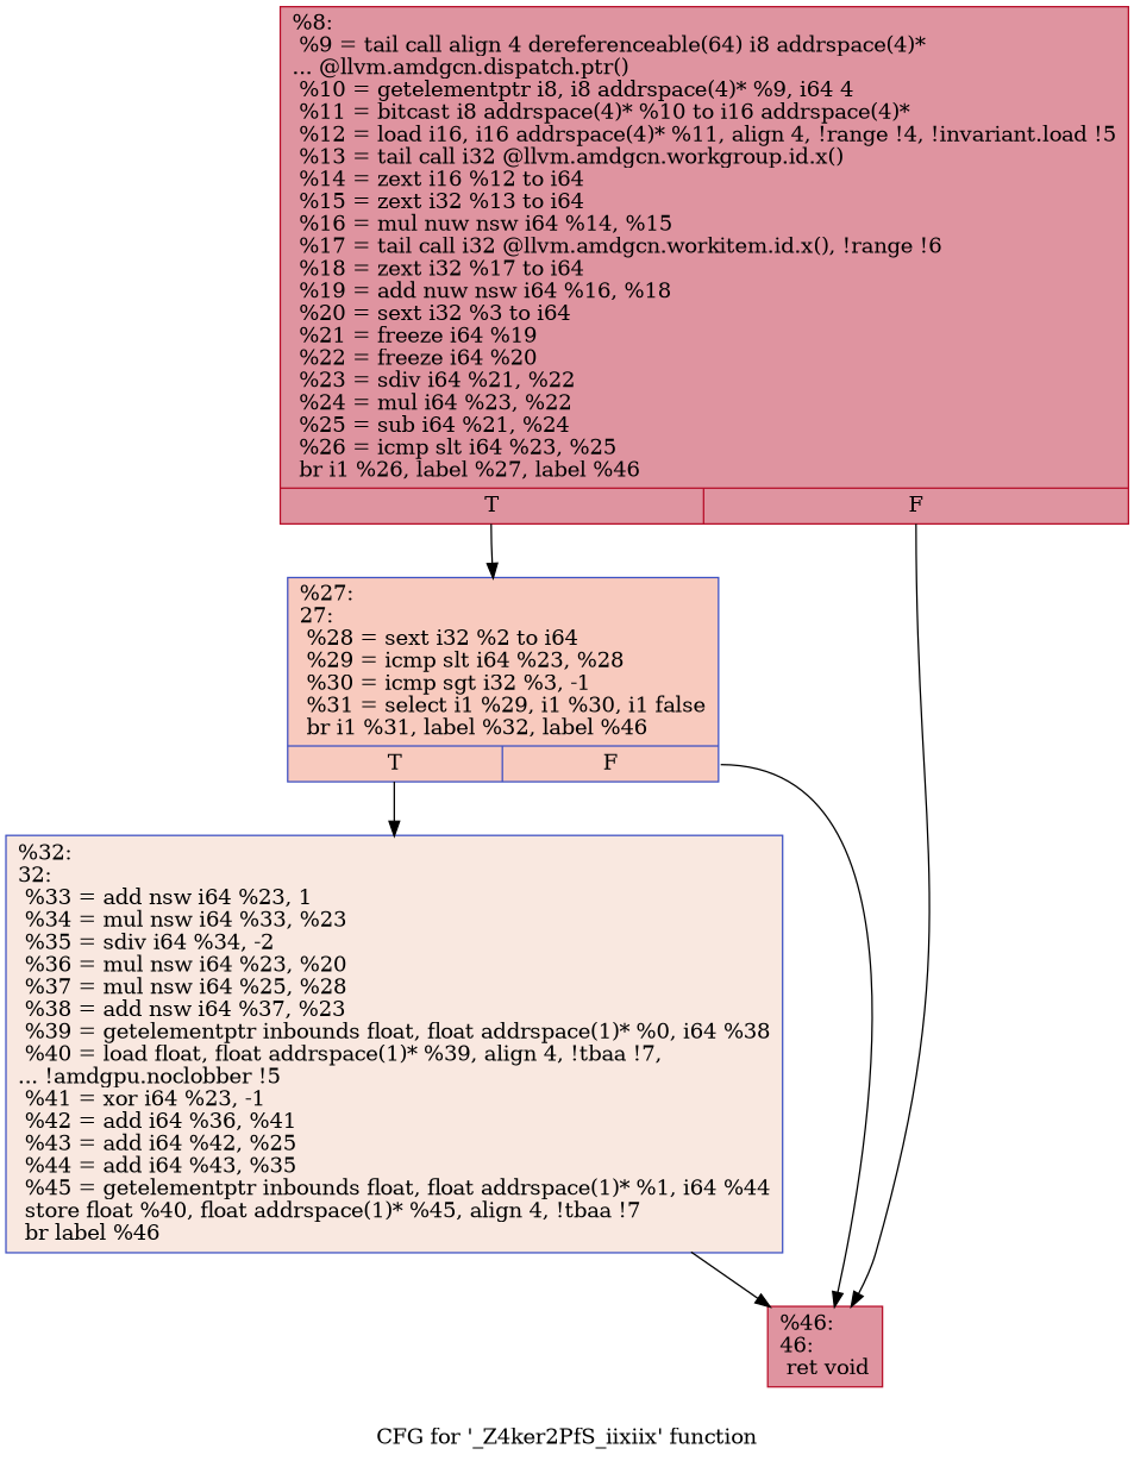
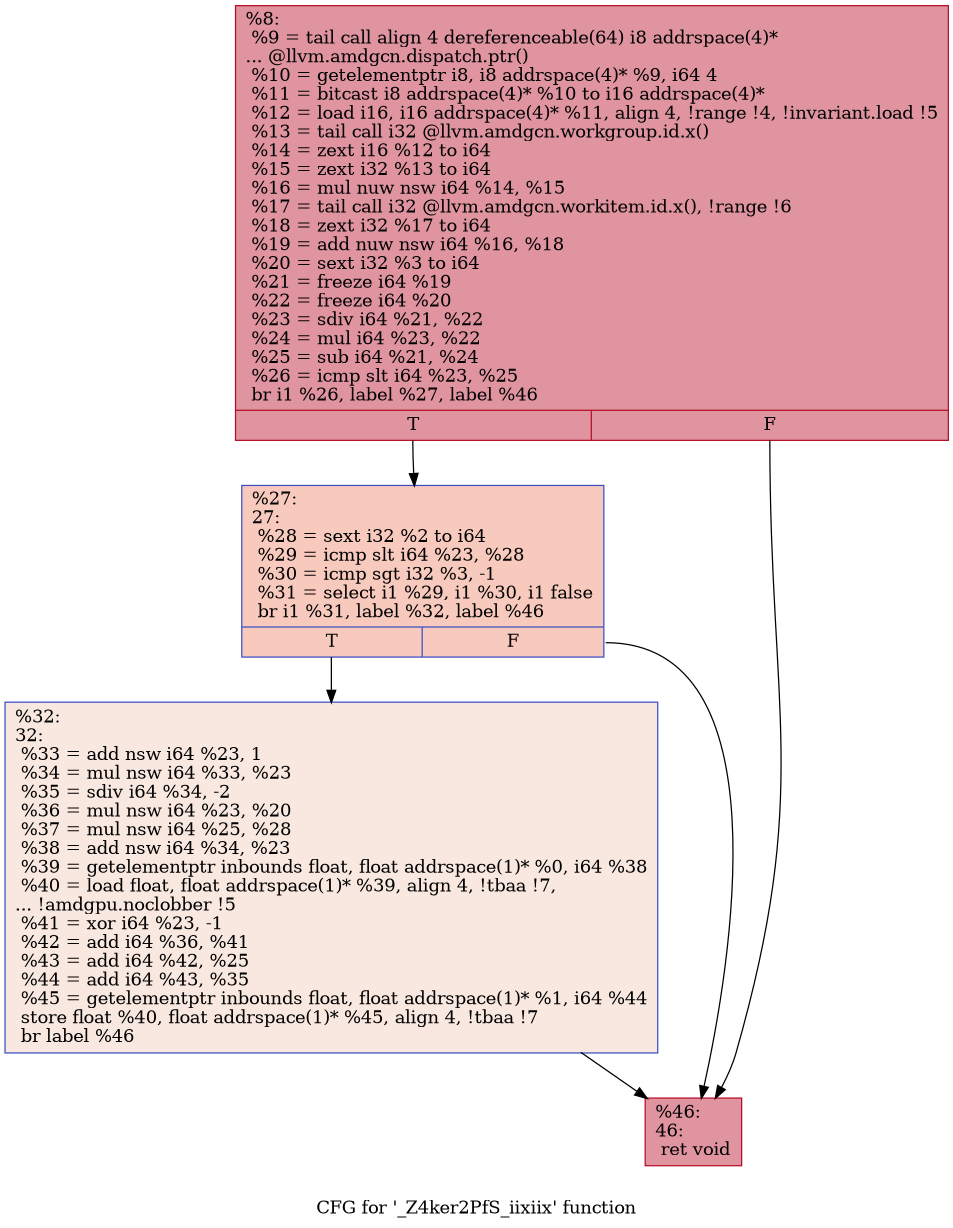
  digraph {
    label="CFG for '_Z4ker2PfS_iixiix' function"
    node [color="#b70d28ff" fillcolor="#b70d2870" shape=record style=filled]
    edge [tailport=s0]
    n1 [label="{%8:\l  %9 = tail call align 4 dereferenceable(64) i8 addrspace(4)*\l... @llvm.amdgcn.dispatch.ptr()\l  %10 = getelementptr i8, i8 addrspace(4)* %9, i64 4\l  %11 = bitcast i8 addrspace(4)* %10 to i16 addrspace(4)*\l  %12 = load i16, i16 addrspace(4)* %11, align 4, !range !4, !invariant.load !5\l  %13 = tail call i32 @llvm.amdgcn.workgroup.id.x()\l  %14 = zext i16 %12 to i64\l  %15 = zext i32 %13 to i64\l  %16 = mul nuw nsw i64 %14, %15\l  %17 = tail call i32 @llvm.amdgcn.workitem.id.x(), !range !6\l  %18 = zext i32 %17 to i64\l  %19 = add nuw nsw i64 %16, %18\l  %20 = sext i32 %3 to i64\l  %21 = freeze i64 %19\l  %22 = freeze i64 %20\l  %23 = sdiv i64 %21, %22\l  %24 = mul i64 %23, %22\l  %25 = sub i64 %21, %24\l  %26 = icmp slt i64 %23, %25\l  br i1 %26, label %27, label %46\l|{<s0>T|<s1>F}}"]
    n2 [color="#3d50c3ff" fillcolor="#ef886b70" label="{%27:\l27:                                               \l  %28 = sext i32 %2 to i64\l  %29 = icmp slt i64 %23, %28\l  %30 = icmp sgt i32 %3, -1\l  %31 = select i1 %29, i1 %30, i1 false\l  br i1 %31, label %32, label %46\l|{<s0>T|<s1>F}}"]
    n3 [label="{%46:\l46:                                               \l  ret void\l}"]
-   n4 [color="#3d50c3ff" fillcolor="#f1ccb870" label="{%32:\l32:                                               \l  %33 = add nsw i64 %23, 1\l  %34 = mul nsw i64 %33, %23\l  %35 = sdiv i64 %34, -2\l  %36 = mul nsw i64 %23, %20\l  %37 = mul nsw i64 %25, %28\l  %38 = add nsw i64 %37, %23\l  %39 = getelementptr inbounds float, float addrspace(1)* %0, i64 %38\l  %40 = load float, float addrspace(1)* %39, align 4, !tbaa !7,\l... !amdgpu.noclobber !5\l  %41 = xor i64 %23, -1\l  %42 = add i64 %36, %41\l  %43 = add i64 %42, %25\l  %44 = add i64 %43, %35\l  %45 = getelementptr inbounds float, float addrspace(1)* %1, i64 %44\l  store float %40, float addrspace(1)* %45, align 4, !tbaa !7\l  br label %46\l}"]
+   n4 [color="#3d50c3ff" fillcolor="#f1ccb870" label="{%32:\l32:                                               \l  %33 = add nsw i64 %23, 1\l  %34 = mul nsw i64 %33, %23\l  %35 = sdiv i64 %34, -2\l  %36 = mul nsw i64 %23, %20\l  %37 = mul nsw i64 %25, %28\l  %38 = add nsw i64 %34, %23\l  %39 = getelementptr inbounds float, float addrspace(1)* %0, i64 %38\l  %40 = load float, float addrspace(1)* %39, align 4, !tbaa !7,\l... !amdgpu.noclobber !5\l  %41 = xor i64 %23, -1\l  %42 = add i64 %36, %41\l  %43 = add i64 %42, %25\l  %44 = add i64 %43, %35\l  %45 = getelementptr inbounds float, float addrspace(1)* %1, i64 %44\l  store float %40, float addrspace(1)* %45, align 4, !tbaa !7\l  br label %46\l}"]
    n1 -> n2
    n1 -> n3 [tailport=s1]
    n2 -> n3 [tailport=s1]
    n2 -> n4
    n4 -> n3 [tailport=""]
  }
